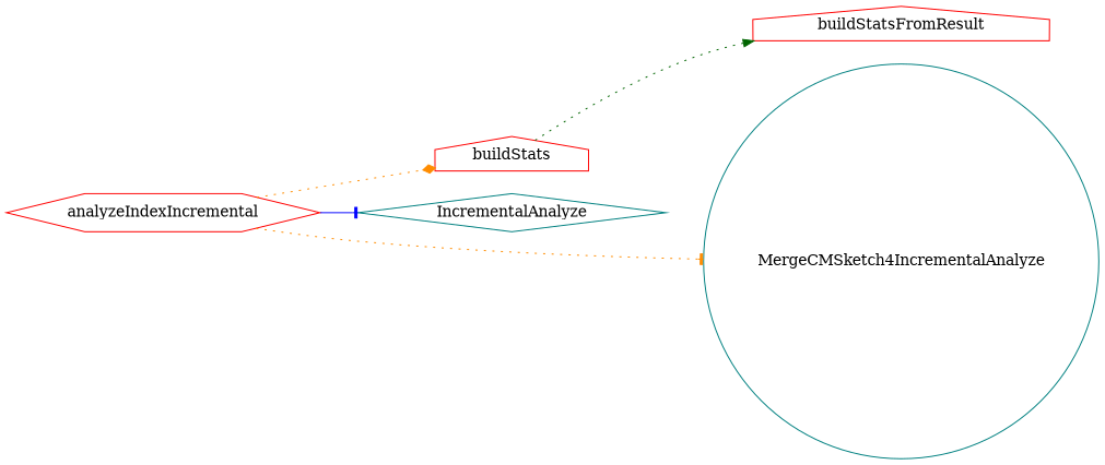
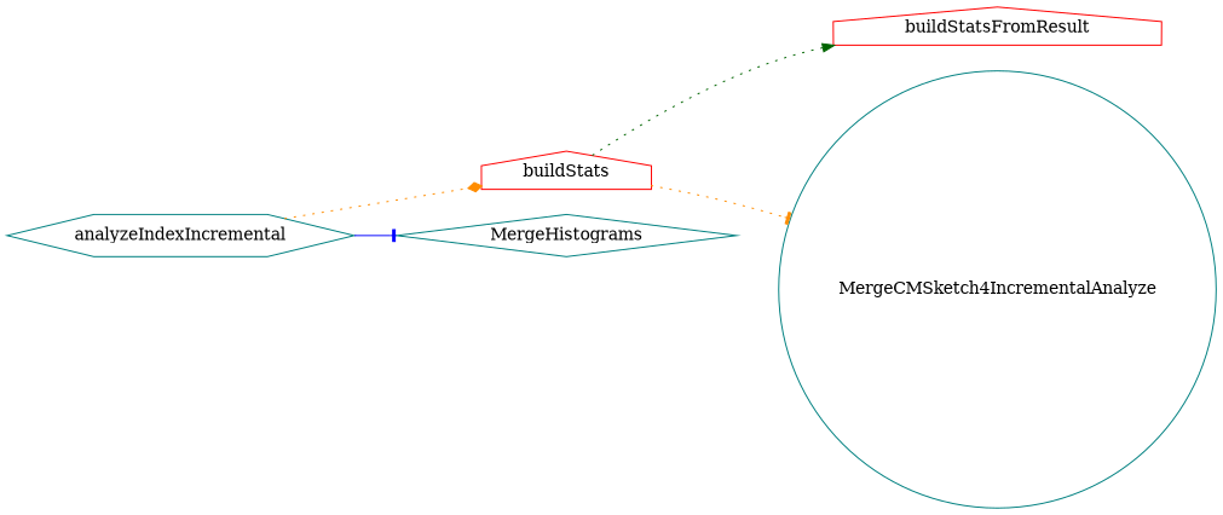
  digraph {
    newrank=true
    rankdir=LR
    node [color=red shape=house]
    edge [arrowhead=tee color=darkorange style=dotted]
-   analyzeIndexIncremental [shape=hexagon]
+   analyzeIndexIncremental [color=teal shape=hexagon]
    buildStats
-   MergeHistograms [color=teal shape=diamond label=IncrementalAnalyze]
+   MergeHistograms [color=teal shape=diamond]
    MergeCMSketch4IncrementalAnalyze [color=teal shape=circle]
    buildStatsFromResult
    analyzeIndexIncremental -> buildStats [arrowhead=diamond]
    analyzeIndexIncremental -> MergeHistograms [color=blue style=solid]
-   analyzeIndexIncremental -> MergeCMSketch4IncrementalAnalyze
+   buildStats -> MergeCMSketch4IncrementalAnalyze
    buildStats -> buildStatsFromResult [arrowhead=normal color=darkgreen]
  }
